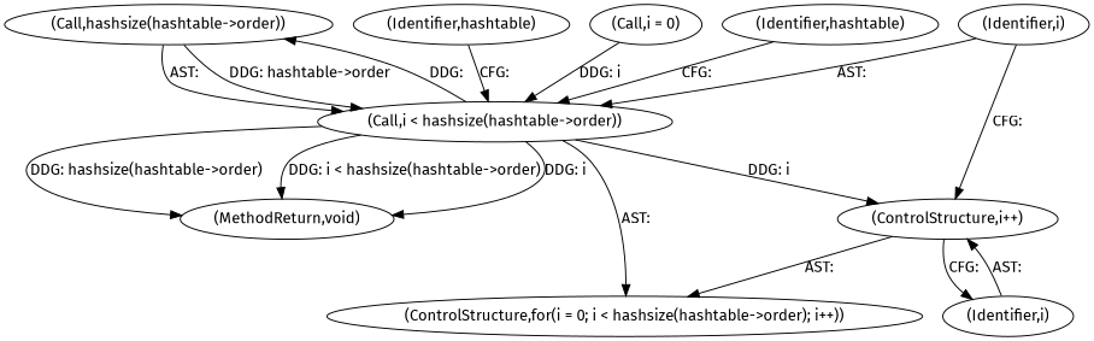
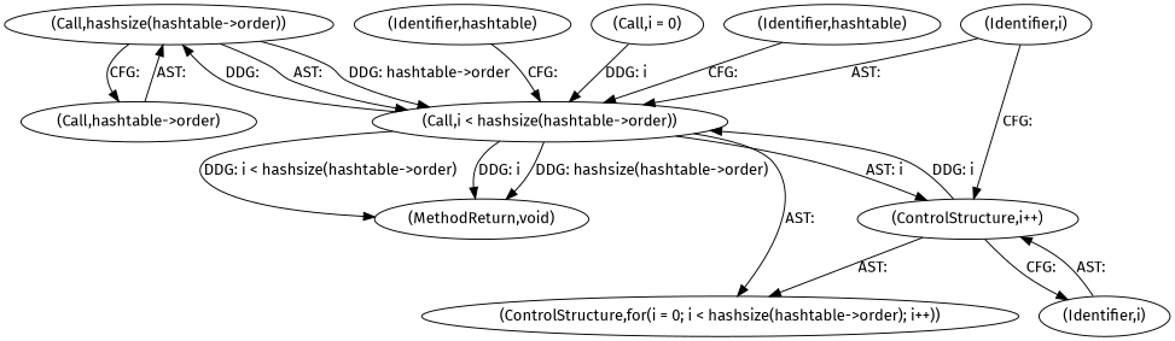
  digraph {
    fontname="Fira Sans"
    node [fontname="Fira Sans"]
    edge [fontname="Fira Sans"]
    n1 [label="(Call,hashsize(hashtable->order))"]
    n2 [label="(Call,i < hashsize(hashtable->order))"]
+   n3 [label="(Call,hashtable->order)"]
    n4 [label="(MethodReturn,void)"]
    n5 [label="(ControlStructure,i++)"]
    n6 [label="(ControlStructure,for(i = 0; i < hashsize(hashtable->order); i++))"]
    n7 [label="(Identifier,i)"]
    n8 [label="(Identifier,hashtable)"]
    n9 [label="(Call,i = 0)"]
    n10 [label="(Identifier,hashtable)"]
    n11 [label="(Identifier,i)"]
    n1 -> n2 [label="AST: "]
    n1 -> n2 [label="DDG: hashtable->order"]
+   n1 -> n3 [label="CFG: "]
    n2 -> n1 [label="DDG: "]
    n2 -> n4 [label="DDG: hashsize(hashtable->order)"]
    n2 -> n4 [label="DDG: i < hashsize(hashtable->order)"]
    n2 -> n4 [label="DDG: i"]
-   n2 -> n5 [label="DDG: i"]
+   n2 -> n5 [label="AST: i"]
    n2 -> n6 [label="AST: "]
+   n3 -> n1 [label="AST: "]
+   n5 -> n2 [label="DDG: i"]
    n5 -> n6 [label="AST: "]
    n5 -> n7 [label="CFG: "]
    n7 -> n5 [label="AST: "]
    n8 -> n2 [label="CFG: "]
    n9 -> n2 [label="DDG: i"]
    n10 -> n2 [label="CFG: "]
    n11 -> n2 [label="AST: "]
    n11 -> n5 [label="CFG: "]
  }
